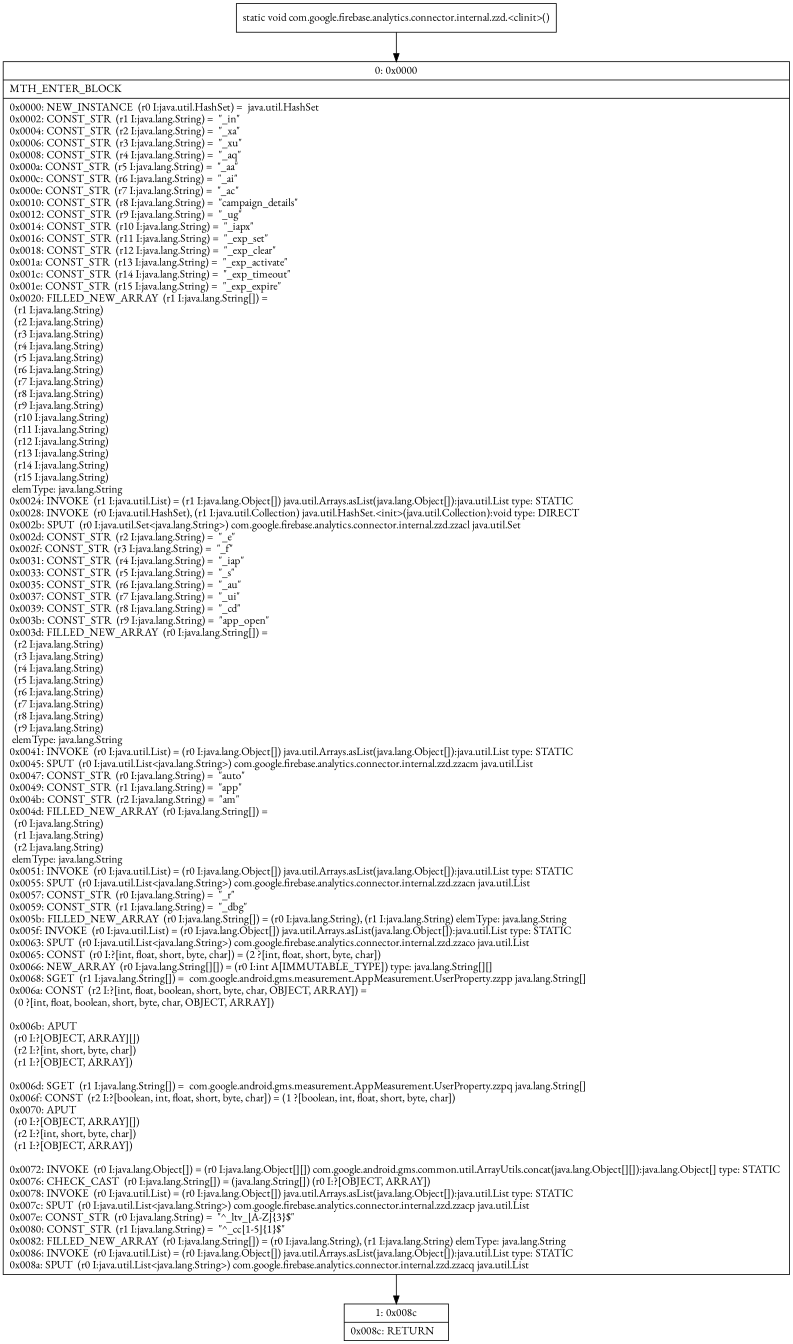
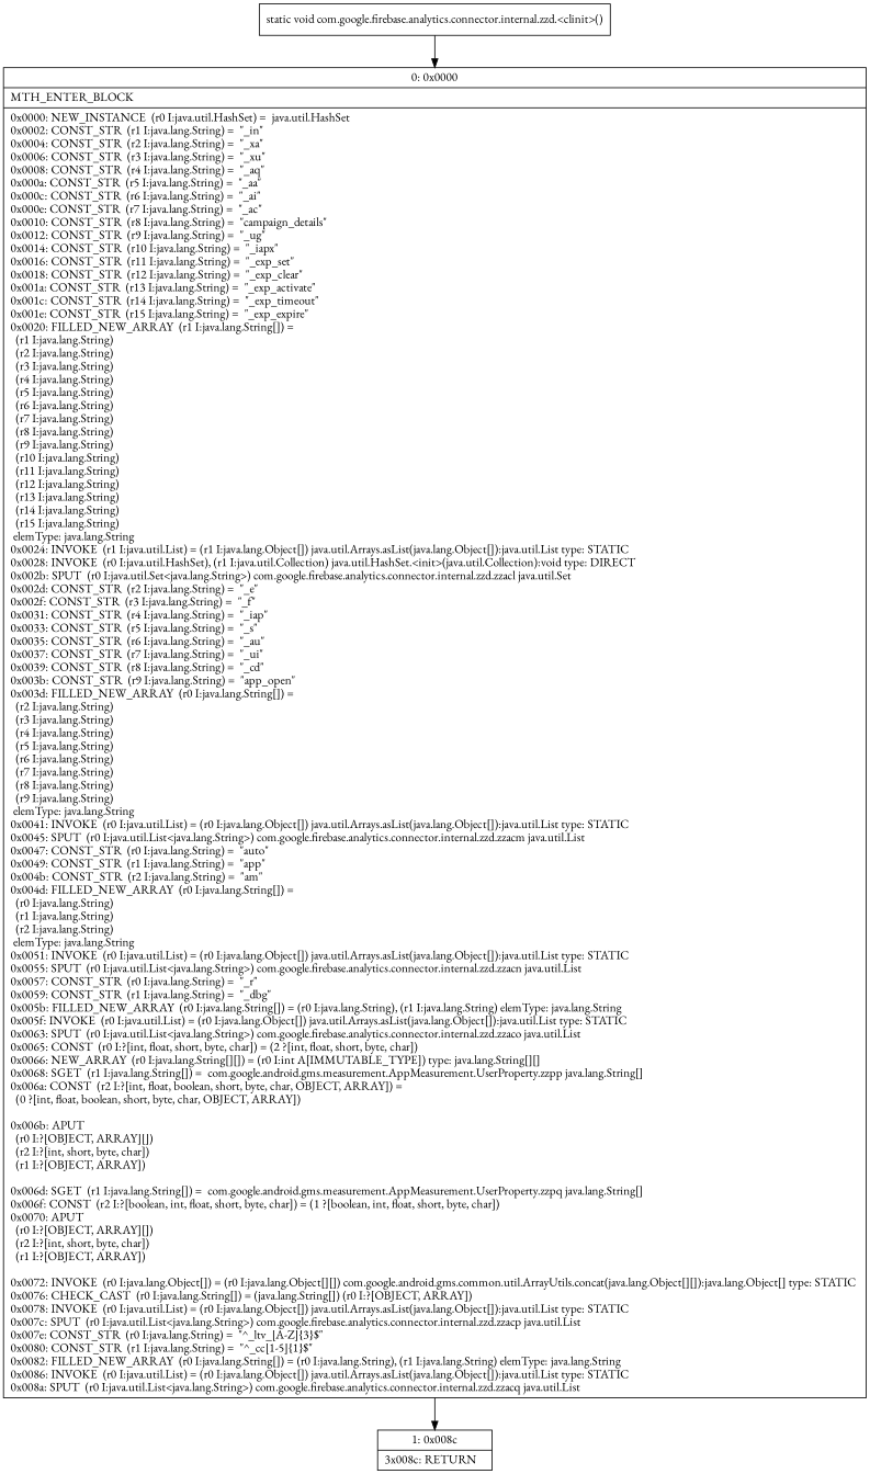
  digraph {
    fontname="EB Garamond"
    node [shape=record fontname="EB Garamond"]
    edge [fontname="EB Garamond"]
    n1 [label="{0\:\ 0x0000|MTH_ENTER_BLOCK\l|0x0000: NEW_INSTANCE  (r0 I:java.util.HashSet) =  java.util.HashSet \l0x0002: CONST_STR  (r1 I:java.lang.String) =  \"_in\" \l0x0004: CONST_STR  (r2 I:java.lang.String) =  \"_xa\" \l0x0006: CONST_STR  (r3 I:java.lang.String) =  \"_xu\" \l0x0008: CONST_STR  (r4 I:java.lang.String) =  \"_aq\" \l0x000a: CONST_STR  (r5 I:java.lang.String) =  \"_aa\" \l0x000c: CONST_STR  (r6 I:java.lang.String) =  \"_ai\" \l0x000e: CONST_STR  (r7 I:java.lang.String) =  \"_ac\" \l0x0010: CONST_STR  (r8 I:java.lang.String) =  \"campaign_details\" \l0x0012: CONST_STR  (r9 I:java.lang.String) =  \"_ug\" \l0x0014: CONST_STR  (r10 I:java.lang.String) =  \"_iapx\" \l0x0016: CONST_STR  (r11 I:java.lang.String) =  \"_exp_set\" \l0x0018: CONST_STR  (r12 I:java.lang.String) =  \"_exp_clear\" \l0x001a: CONST_STR  (r13 I:java.lang.String) =  \"_exp_activate\" \l0x001c: CONST_STR  (r14 I:java.lang.String) =  \"_exp_timeout\" \l0x001e: CONST_STR  (r15 I:java.lang.String) =  \"_exp_expire\" \l0x0020: FILLED_NEW_ARRAY  (r1 I:java.lang.String[]) = \l  (r1 I:java.lang.String)\l  (r2 I:java.lang.String)\l  (r3 I:java.lang.String)\l  (r4 I:java.lang.String)\l  (r5 I:java.lang.String)\l  (r6 I:java.lang.String)\l  (r7 I:java.lang.String)\l  (r8 I:java.lang.String)\l  (r9 I:java.lang.String)\l  (r10 I:java.lang.String)\l  (r11 I:java.lang.String)\l  (r12 I:java.lang.String)\l  (r13 I:java.lang.String)\l  (r14 I:java.lang.String)\l  (r15 I:java.lang.String)\l elemType: java.lang.String \l0x0024: INVOKE  (r1 I:java.util.List) = (r1 I:java.lang.Object[]) java.util.Arrays.asList(java.lang.Object[]):java.util.List type: STATIC \l0x0028: INVOKE  (r0 I:java.util.HashSet), (r1 I:java.util.Collection) java.util.HashSet.\<init\>(java.util.Collection):void type: DIRECT \l0x002b: SPUT  (r0 I:java.util.Set\<java.lang.String\>) com.google.firebase.analytics.connector.internal.zzd.zzacl java.util.Set \l0x002d: CONST_STR  (r2 I:java.lang.String) =  \"_e\" \l0x002f: CONST_STR  (r3 I:java.lang.String) =  \"_f\" \l0x0031: CONST_STR  (r4 I:java.lang.String) =  \"_iap\" \l0x0033: CONST_STR  (r5 I:java.lang.String) =  \"_s\" \l0x0035: CONST_STR  (r6 I:java.lang.String) =  \"_au\" \l0x0037: CONST_STR  (r7 I:java.lang.String) =  \"_ui\" \l0x0039: CONST_STR  (r8 I:java.lang.String) =  \"_cd\" \l0x003b: CONST_STR  (r9 I:java.lang.String) =  \"app_open\" \l0x003d: FILLED_NEW_ARRAY  (r0 I:java.lang.String[]) = \l  (r2 I:java.lang.String)\l  (r3 I:java.lang.String)\l  (r4 I:java.lang.String)\l  (r5 I:java.lang.String)\l  (r6 I:java.lang.String)\l  (r7 I:java.lang.String)\l  (r8 I:java.lang.String)\l  (r9 I:java.lang.String)\l elemType: java.lang.String \l0x0041: INVOKE  (r0 I:java.util.List) = (r0 I:java.lang.Object[]) java.util.Arrays.asList(java.lang.Object[]):java.util.List type: STATIC \l0x0045: SPUT  (r0 I:java.util.List\<java.lang.String\>) com.google.firebase.analytics.connector.internal.zzd.zzacm java.util.List \l0x0047: CONST_STR  (r0 I:java.lang.String) =  \"auto\" \l0x0049: CONST_STR  (r1 I:java.lang.String) =  \"app\" \l0x004b: CONST_STR  (r2 I:java.lang.String) =  \"am\" \l0x004d: FILLED_NEW_ARRAY  (r0 I:java.lang.String[]) = \l  (r0 I:java.lang.String)\l  (r1 I:java.lang.String)\l  (r2 I:java.lang.String)\l elemType: java.lang.String \l0x0051: INVOKE  (r0 I:java.util.List) = (r0 I:java.lang.Object[]) java.util.Arrays.asList(java.lang.Object[]):java.util.List type: STATIC \l0x0055: SPUT  (r0 I:java.util.List\<java.lang.String\>) com.google.firebase.analytics.connector.internal.zzd.zzacn java.util.List \l0x0057: CONST_STR  (r0 I:java.lang.String) =  \"_r\" \l0x0059: CONST_STR  (r1 I:java.lang.String) =  \"_dbg\" \l0x005b: FILLED_NEW_ARRAY  (r0 I:java.lang.String[]) = (r0 I:java.lang.String), (r1 I:java.lang.String) elemType: java.lang.String \l0x005f: INVOKE  (r0 I:java.util.List) = (r0 I:java.lang.Object[]) java.util.Arrays.asList(java.lang.Object[]):java.util.List type: STATIC \l0x0063: SPUT  (r0 I:java.util.List\<java.lang.String\>) com.google.firebase.analytics.connector.internal.zzd.zzaco java.util.List \l0x0065: CONST  (r0 I:?[int, float, short, byte, char]) = (2 ?[int, float, short, byte, char]) \l0x0066: NEW_ARRAY  (r0 I:java.lang.String[][]) = (r0 I:int A[IMMUTABLE_TYPE]) type: java.lang.String[][] \l0x0068: SGET  (r1 I:java.lang.String[]) =  com.google.android.gms.measurement.AppMeasurement.UserProperty.zzpp java.lang.String[] \l0x006a: CONST  (r2 I:?[int, float, boolean, short, byte, char, OBJECT, ARRAY]) = \l  (0 ?[int, float, boolean, short, byte, char, OBJECT, ARRAY])\l \l0x006b: APUT  \l  (r0 I:?[OBJECT, ARRAY][])\l  (r2 I:?[int, short, byte, char])\l  (r1 I:?[OBJECT, ARRAY])\l \l0x006d: SGET  (r1 I:java.lang.String[]) =  com.google.android.gms.measurement.AppMeasurement.UserProperty.zzpq java.lang.String[] \l0x006f: CONST  (r2 I:?[boolean, int, float, short, byte, char]) = (1 ?[boolean, int, float, short, byte, char]) \l0x0070: APUT  \l  (r0 I:?[OBJECT, ARRAY][])\l  (r2 I:?[int, short, byte, char])\l  (r1 I:?[OBJECT, ARRAY])\l \l0x0072: INVOKE  (r0 I:java.lang.Object[]) = (r0 I:java.lang.Object[][]) com.google.android.gms.common.util.ArrayUtils.concat(java.lang.Object[][]):java.lang.Object[] type: STATIC \l0x0076: CHECK_CAST  (r0 I:java.lang.String[]) = (java.lang.String[]) (r0 I:?[OBJECT, ARRAY]) \l0x0078: INVOKE  (r0 I:java.util.List) = (r0 I:java.lang.Object[]) java.util.Arrays.asList(java.lang.Object[]):java.util.List type: STATIC \l0x007c: SPUT  (r0 I:java.util.List\<java.lang.String\>) com.google.firebase.analytics.connector.internal.zzd.zzacp java.util.List \l0x007e: CONST_STR  (r0 I:java.lang.String) =  \"^_ltv_[A\-Z]\{3\}$\" \l0x0080: CONST_STR  (r1 I:java.lang.String) =  \"^_cc[1\-5]\{1\}$\" \l0x0082: FILLED_NEW_ARRAY  (r0 I:java.lang.String[]) = (r0 I:java.lang.String), (r1 I:java.lang.String) elemType: java.lang.String \l0x0086: INVOKE  (r0 I:java.util.List) = (r0 I:java.lang.Object[]) java.util.Arrays.asList(java.lang.Object[]):java.util.List type: STATIC \l0x008a: SPUT  (r0 I:java.util.List\<java.lang.String\>) com.google.firebase.analytics.connector.internal.zzd.zzacq java.util.List \l}"]
-   n2 [label="{1\:\ 0x008c|0x008c: RETURN   \l}"]
+   n2 [label="{1\:\ 0x008c|3x008c: RETURN   \l}"]
    n3 [label="{static void com.google.firebase.analytics.connector.internal.zzd.\<clinit\>() }"]
    n1 -> n2
    n3 -> n1
  }
